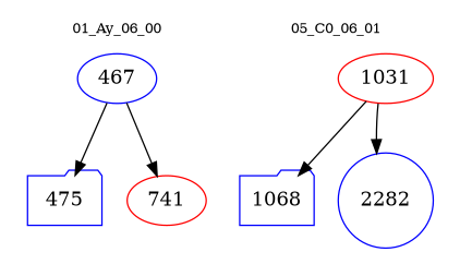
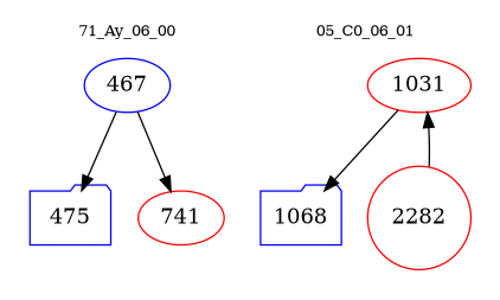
  digraph {
    node [color=blue shape=ellipse]
    edge [color=black]
    n1 [label=467]
    n2 [label=475 shape=folder]
    n3 [color=red label=741]
    n4 [color=red label=1031]
    n5 [label=1068 shape=folder]
-   n6 [label=2282 shape=circle]
+   n6 [color=red label=2282 shape=circle]
    subgraph cluster_1 {
      color=white
      fontsize=10
-     label="01_Ay_06_00"
+     label="71_Ay_06_00"
      n1
      n2
      n3
    }
    subgraph cluster_2 {
      color=white
      fontsize=10
      label="05_C0_06_01"
      n4
      n5
      n6
    }
    n1 -> n2
    n1 -> n3
    n4 -> n5
-   n4 -> n6
+   n6 -> n4
  }
